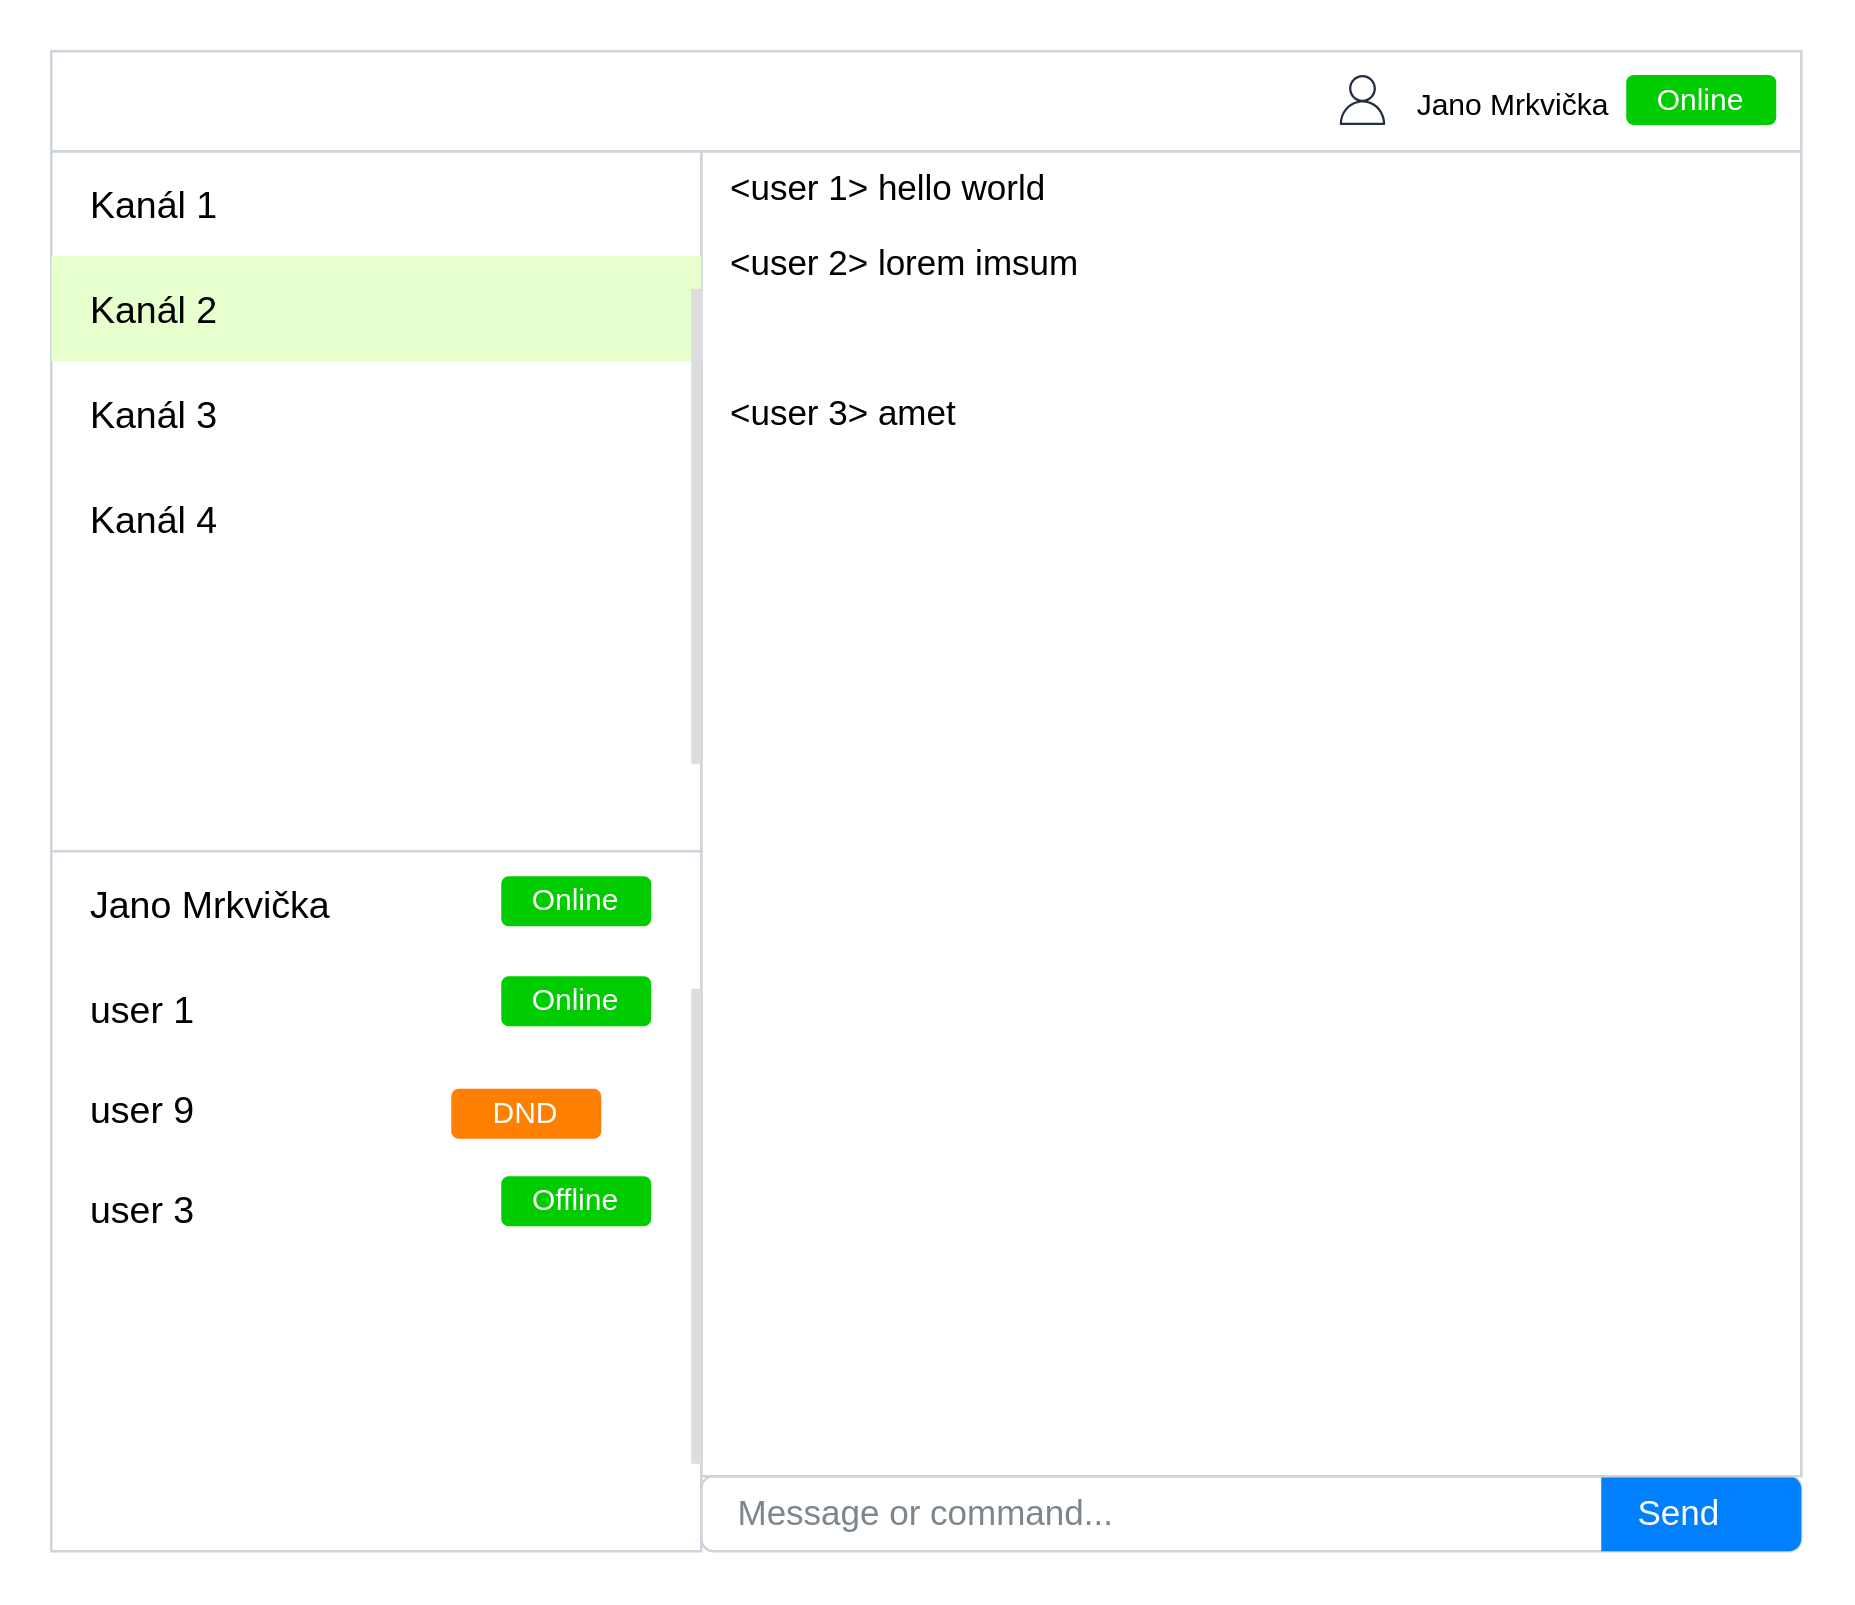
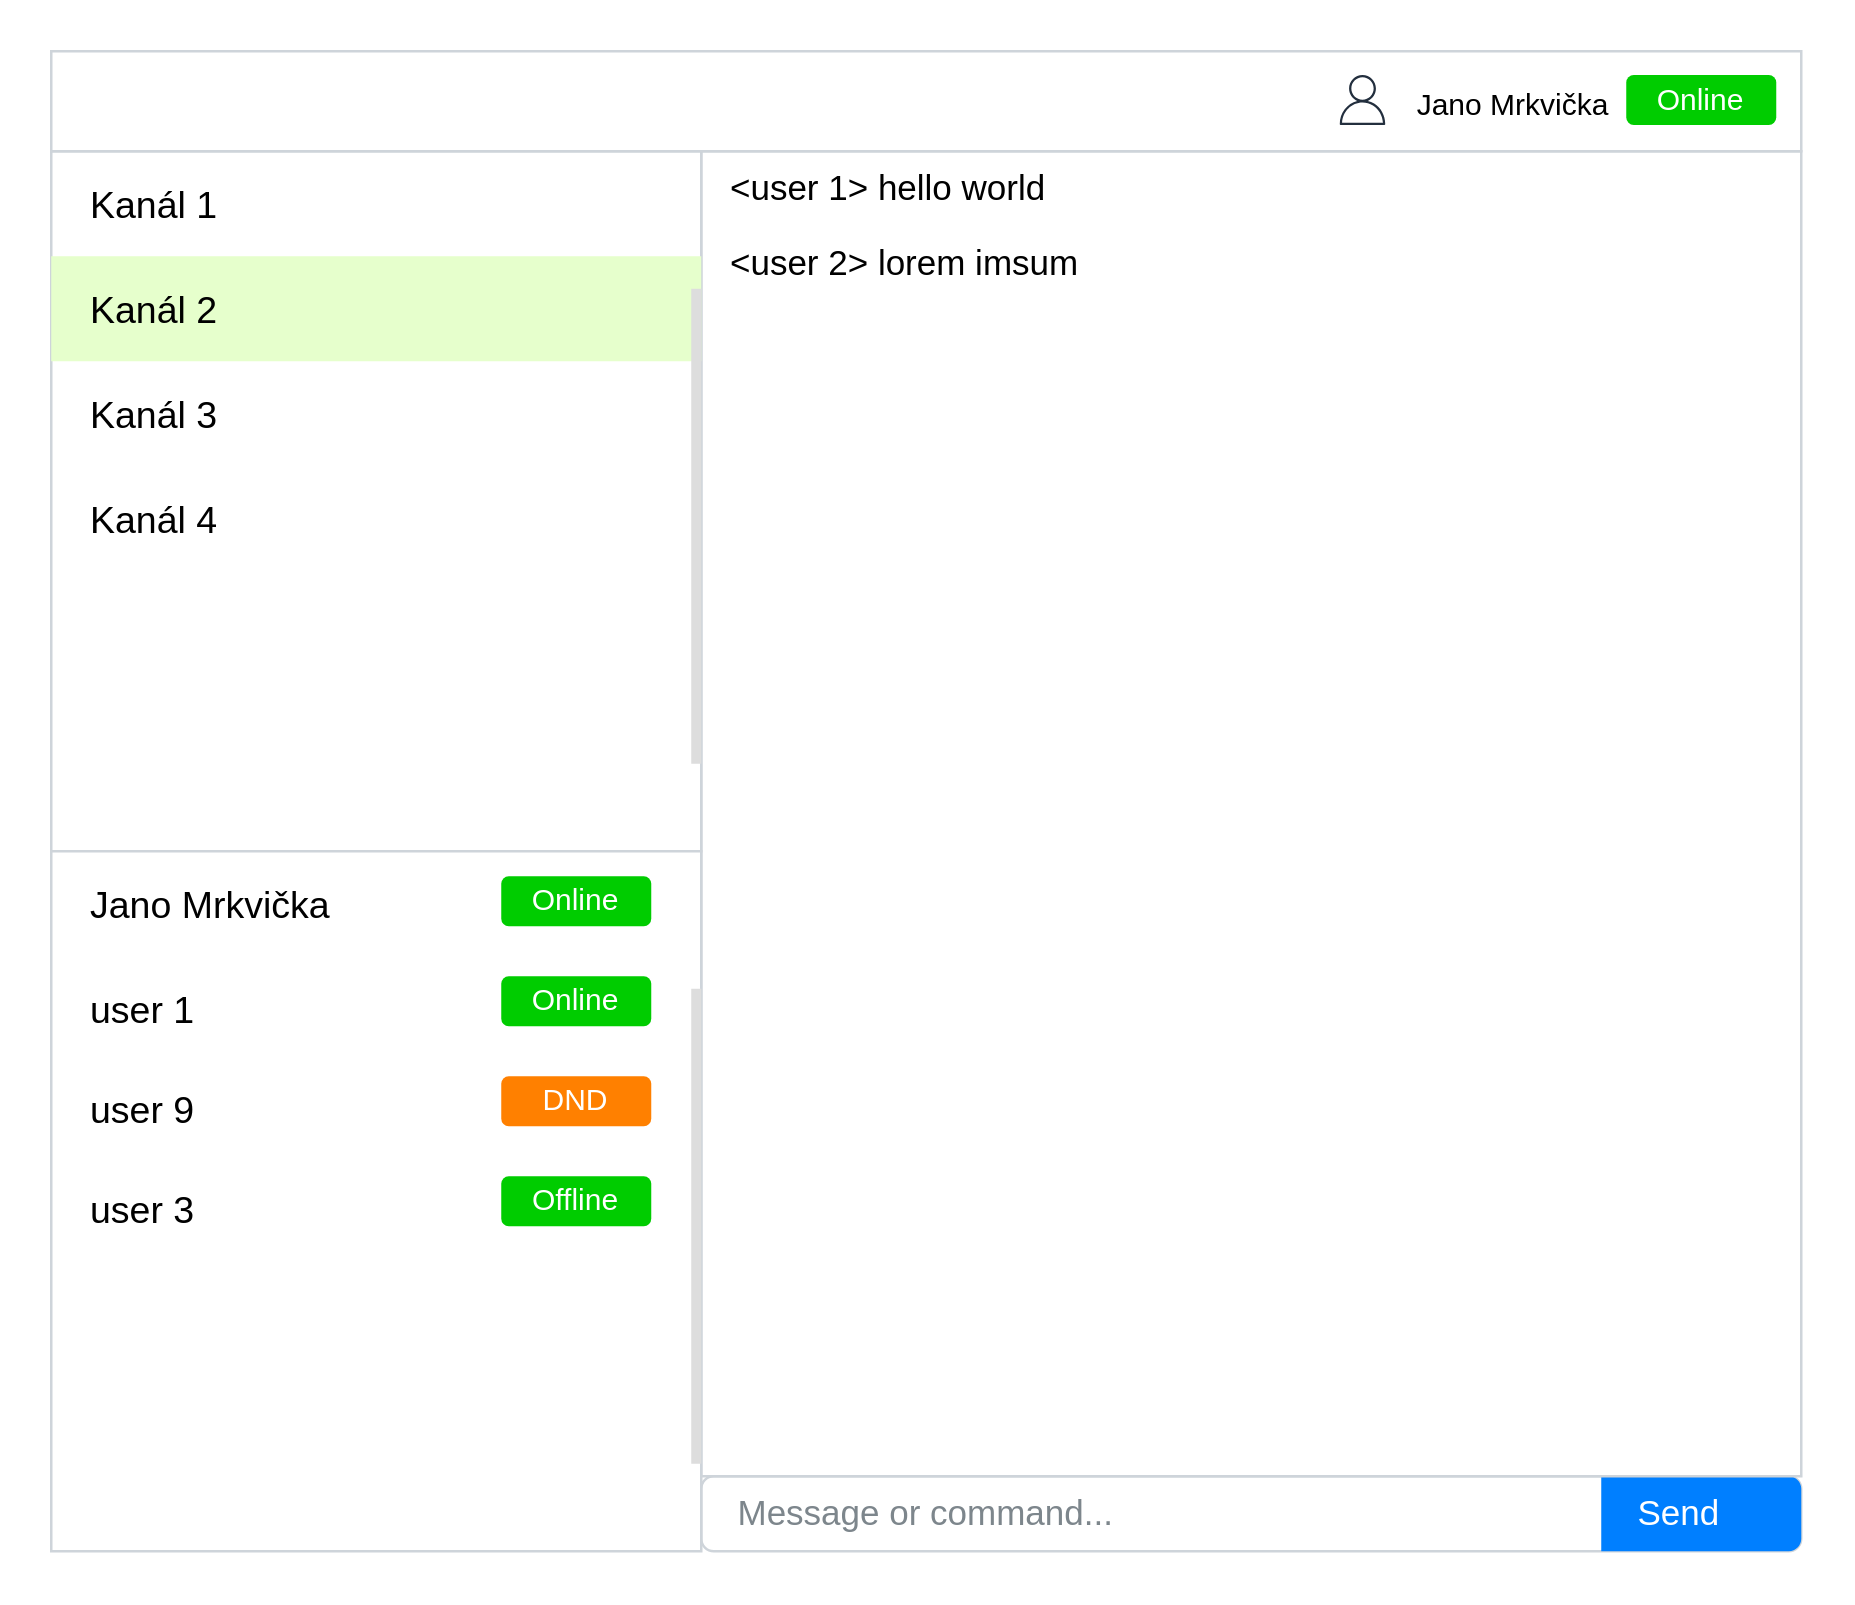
  <mxCell id="0" />
  <mxCell id="1" parent="0" />
  <mxCell id="2" value="Message or command..." style="html=1;shadow=0;dashed=0;shape=mxgraph.bootstrap.rrect;rSize=5;strokeColor=#CED4DA;html=1;whiteSpace=wrap;fillColor=#FFFFFF;fontColor=#7D868C;align=left;spacing=15;fontSize=14;" vertex="1" parent="1"><mxGeometry x="280" y="590" width="440" height="30" as="geometry" /></mxCell>
  <mxCell id="3" value="Send" style="html=1;shadow=0;dashed=0;shape=mxgraph.bootstrap.rightButton;strokeColor=none;gradientColor=inherit;fontColor=#FFFFFF;fillColor=#007FFF;rSize=5;perimeter=none;whiteSpace=wrap;resizeHeight=1;fontSize=14;align=left;spacing=15;" vertex="1" parent="2"><mxGeometry x="1" width="80" height="30" relative="1" as="geometry"><mxPoint x="-80" as="offset" /></mxGeometry></mxCell>
  <mxCell id="4" value="" style="rounded=0;whiteSpace=wrap;html=1;strokeColor=#CED4DA;" vertex="1" parent="1"><mxGeometry x="280" y="60" width="440" height="530" as="geometry" /></mxCell>
  <mxCell id="5" value="" style="shape=rect;strokeColor=#CED4DA;fillColor=#ffffff;shadow=0;" vertex="1" parent="1"><mxGeometry x="20" y="60" width="260" height="280" as="geometry" /></mxCell>
  <mxCell id="6" value="Kanál 1" style="text;verticalAlign=middle;spacing=0;spacingLeft=16;fontSize=15;resizeWidth=1;whiteSpace=wrap;html=1;" vertex="1" parent="5"><mxGeometry width="260" height="42" relative="1" as="geometry" /></mxCell>
  <mxCell id="7" value="Kanál 2" style="text;verticalAlign=middle;spacing=0;spacingLeft=16;fontSize=15;resizeWidth=1;whiteSpace=wrap;html=1;fillColor=#E6FFCC;" vertex="1" parent="5"><mxGeometry width="260" height="42" relative="1" as="geometry"><mxPoint y="42" as="offset" /></mxGeometry></mxCell>
  <mxCell id="8" value="Kanál 3" style="text;verticalAlign=middle;spacing=0;spacingLeft=16;fontSize=15;resizeWidth=1;whiteSpace=wrap;html=1;" vertex="1" parent="5"><mxGeometry width="260" height="42" relative="1" as="geometry"><mxPoint y="84" as="offset" /></mxGeometry></mxCell>
  <mxCell id="9" value="Kanál 4" style="text;verticalAlign=middle;spacing=0;spacingLeft=16;fontSize=15;resizeWidth=1;whiteSpace=wrap;html=1;" vertex="1" parent="5"><mxGeometry width="260" height="42" relative="1" as="geometry"><mxPoint y="126" as="offset" /></mxGeometry></mxCell>
  <mxCell id="10" value="" style="shape=rect;strokeColor=none;fillColor=#dddddd;" vertex="1" parent="5"><mxGeometry x="1" width="4" height="190" relative="1" as="geometry"><mxPoint x="-4" y="55" as="offset" /></mxGeometry></mxCell>
  <mxCell id="11" value="&amp;lt;user 1&amp;gt; hello world" style="text;html=1;strokeColor=none;fillColor=none;align=left;verticalAlign=middle;whiteSpace=wrap;rounded=0;fontSize=14;" vertex="1" parent="1"><mxGeometry x="290" y="60" width="430" height="30" as="geometry" /></mxCell>
  <mxCell id="12" value="&amp;lt;user 2&amp;gt; lorem imsum" style="text;html=1;strokeColor=none;fillColor=none;align=left;verticalAlign=middle;whiteSpace=wrap;rounded=0;fontSize=14;" vertex="1" parent="1"><mxGeometry x="290" y="90" width="430" height="30" as="geometry" /></mxCell>
- <mxCell id="13" value="&amp;lt;user 3&amp;gt; amet" style="text;html=1;strokeColor=none;fillColor=none;align=left;verticalAlign=middle;whiteSpace=wrap;rounded=0;fontSize=14;" vertex="1" parent="1"><mxGeometry x="290" y="150" width="430" height="30" as="geometry" /></mxCell>
  <mxCell id="14" value="" style="rounded=0;whiteSpace=wrap;html=1;strokeColor=#CED4DA;" vertex="1" parent="1"><mxGeometry x="20" y="20" width="700" height="40" as="geometry" /></mxCell>
  <mxCell id="15" value="" style="sketch=0;outlineConnect=0;fontColor=#232F3E;gradientColor=none;strokeColor=#232F3E;fillColor=#ffffff;dashed=0;verticalLabelPosition=bottom;verticalAlign=top;align=center;html=1;fontSize=12;fontStyle=0;aspect=fixed;shape=mxgraph.aws4.resourceIcon;resIcon=mxgraph.aws4.user;" vertex="1" parent="1"><mxGeometry x="532" y="27" width="25" height="25" as="geometry" /></mxCell>
  <mxCell id="16" value="Jano Mrkvička" style="text;html=1;strokeColor=none;fillColor=none;align=center;verticalAlign=middle;whiteSpace=wrap;rounded=0;" vertex="1" parent="1"><mxGeometry x="560" y="22" width="90" height="40" as="geometry" /></mxCell>
  <mxCell id="17" value="" style="shape=rect;strokeColor=#CED4DA;fillColor=#ffffff;shadow=0;" vertex="1" parent="1"><mxGeometry x="20" y="340" width="260" height="280" as="geometry" /></mxCell>
  <mxCell id="18" value="Jano Mrkvička" style="text;verticalAlign=middle;spacing=0;spacingLeft=16;fontSize=15;resizeWidth=1;whiteSpace=wrap;html=1;" vertex="1" parent="17"><mxGeometry width="260" height="42" relative="1" as="geometry" /></mxCell>
  <mxCell id="19" value="user 1" style="text;verticalAlign=middle;spacing=0;spacingLeft=16;fontSize=15;resizeWidth=1;whiteSpace=wrap;html=1;fillColor=none;" vertex="1" parent="17"><mxGeometry width="260" height="42" relative="1" as="geometry"><mxPoint y="42" as="offset" /></mxGeometry></mxCell>
  <mxCell id="20" value="" style="shape=rect;strokeColor=none;fillColor=#dddddd;" vertex="1" parent="17"><mxGeometry x="1" width="4" height="190" relative="1" as="geometry"><mxPoint x="-4" y="55" as="offset" /></mxGeometry></mxCell>
  <mxCell id="21" value="user 9" style="text;verticalAlign=middle;spacing=0;spacingLeft=16;fontSize=15;resizeWidth=1;whiteSpace=wrap;html=1;fillColor=none;" vertex="1" parent="1"><mxGeometry x="20" y="422" width="260" height="42" as="geometry" /></mxCell>
  <mxCell id="22" value="user 3" style="text;verticalAlign=middle;spacing=0;spacingLeft=16;fontSize=15;resizeWidth=1;whiteSpace=wrap;html=1;fillColor=none;" vertex="1" parent="1"><mxGeometry x="20" y="462" width="260" height="42" as="geometry" /></mxCell>
  <mxCell id="23" value="Online" style="rounded=1;whiteSpace=wrap;html=1;fillColor=#00CC00;strokeColor=none;fontColor=#FFFFFF;" vertex="1" parent="1"><mxGeometry x="200" y="350" width="60" height="20" as="geometry" /></mxCell>
  <mxCell id="24" value="Online" style="rounded=1;whiteSpace=wrap;html=1;fillColor=#00CC00;strokeColor=none;fontColor=#FFFFFF;" vertex="1" parent="1"><mxGeometry x="200" y="390" width="60" height="20" as="geometry" /></mxCell>
- <mxCell id="25" value="DND" style="rounded=1;whiteSpace=wrap;html=1;fillColor=#FF8000;strokeColor=none;fontColor=#FFFFFF;" vertex="1" parent="1"><mxGeometry x="180" y="435" width="60" height="20" as="geometry" /></mxCell>
+ <mxCell id="25" value="DND" style="rounded=1;whiteSpace=wrap;html=1;fillColor=#FF8000;strokeColor=none;fontColor=#FFFFFF;" vertex="1" parent="1"><mxGeometry x="200" y="430" width="60" height="20" as="geometry" /></mxCell>
  <mxCell id="26" value="Offline" style="rounded=1;whiteSpace=wrap;html=1;fillColor=#00cc00;strokeColor=none;fontColor=#FFFFFF;" vertex="1" parent="1"><mxGeometry x="200" y="470" width="60" height="20" as="geometry" /></mxCell>
  <mxCell id="27" value="Online" style="rounded=1;whiteSpace=wrap;html=1;fillColor=#00CC00;strokeColor=none;fontColor=#FFFFFF;" vertex="1" parent="1"><mxGeometry x="650" y="29.5" width="60" height="20" as="geometry" /></mxCell>
